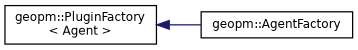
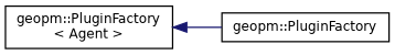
  digraph {
    rankdir=LR
    node [color=black fillcolor=white fontname=Helvetica fontsize=10 shape=record style=filled]
    n1 [height=0.2 label="geopm::PluginFactory\l\< Agent \>" width=0.4]
-   n2 [height=0.2 label="geopm::AgentFactory" width=0.4]
+   n2 [height=0.2 label="geopm::PluginFactory" width=0.4]
    n1 -> n2 [color=midnightblue dir=back fontname=Helvetica fontsize=10 labelfontname=Helvetica labelfontsize=10 style=solid]
  }
